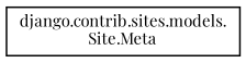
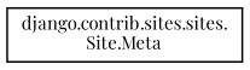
  digraph {
    rankdir=LR
    fontname="Playfair Display"
-   n1 [color=black fillcolor=white fontname="Playfair Display" fontsize=10 height=0.2 label="django.contrib.sites.models.\lSite.Meta" shape=record style=filled width=0.4]
+   n1 [color=black fillcolor=white fontname="Playfair Display" fontsize=10 height=0.2 label="django.contrib.sites.sites.\lSite.Meta" shape=record style=filled width=0.4]
  }
